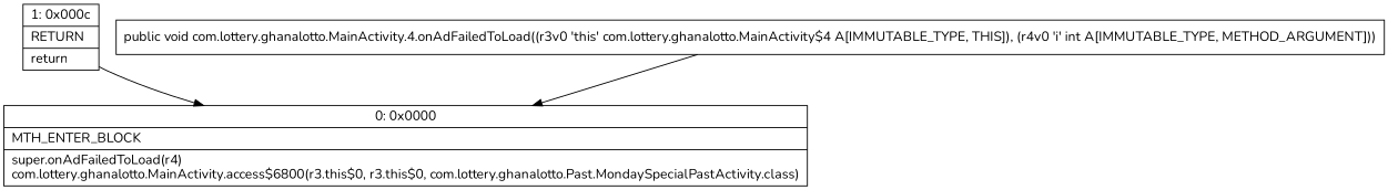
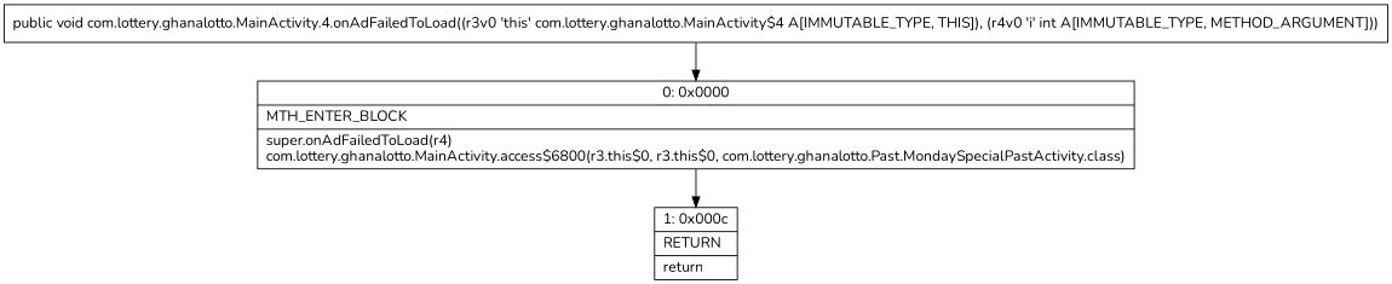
  digraph {
    fontname=Nunito
    node [shape=record fontname=Nunito]
    edge [fontname=Nunito]
    n1 [label="{0\:\ 0x0000|MTH_ENTER_BLOCK\l|super.onAdFailedToLoad(r4)\lcom.lottery.ghanalotto.MainActivity.access$6800(r3.this$0, r3.this$0, com.lottery.ghanalotto.Past.MondaySpecialPastActivity.class)\l}"]
    n2 [label="{1\:\ 0x000c|RETURN\l|return\l}"]
    n3 [label="{public void com.lottery.ghanalotto.MainActivity.4.onAdFailedToLoad((r3v0 'this' com.lottery.ghanalotto.MainActivity$4 A[IMMUTABLE_TYPE, THIS]), (r4v0 'i' int A[IMMUTABLE_TYPE, METHOD_ARGUMENT])) }"]
-   n2 -> n1
+   n1 -> n2
    n3 -> n1
  }
